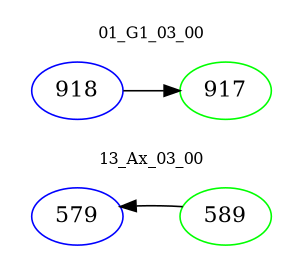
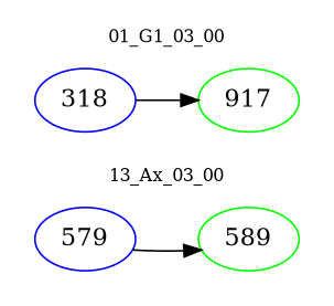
  digraph {
    rankdir=LR
    node [color=blue]
    edge [color=black]
    n1 [label=579]
    n2 [color=green label=589]
-   n3 [label=918]
+   n3 [label=318]
    n4 [color=green label=917]
    subgraph cluster_1 {
      color=white
      fontsize=10
      label="13_Ax_03_00"
      n1
      n2
    }
    subgraph cluster_2 {
      color=white
      fontsize=10
      label="01_G1_03_00"
      n3
      n4
    }
-   n2 -> n1
+   n1 -> n2
    n3 -> n4
  }
